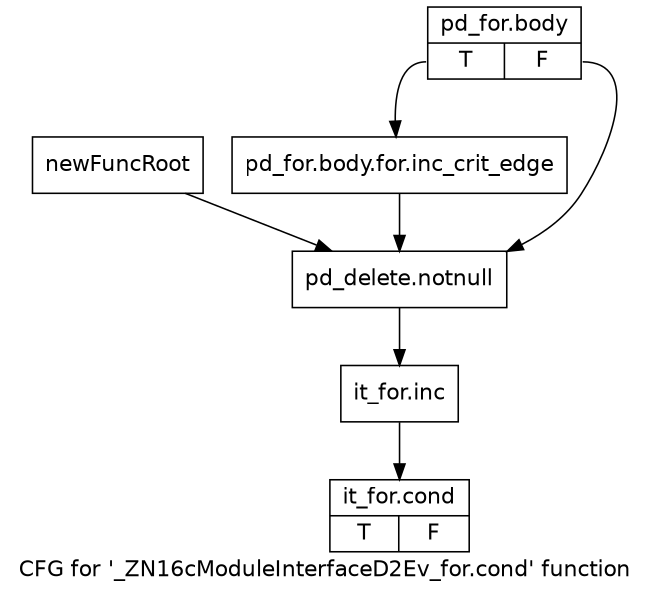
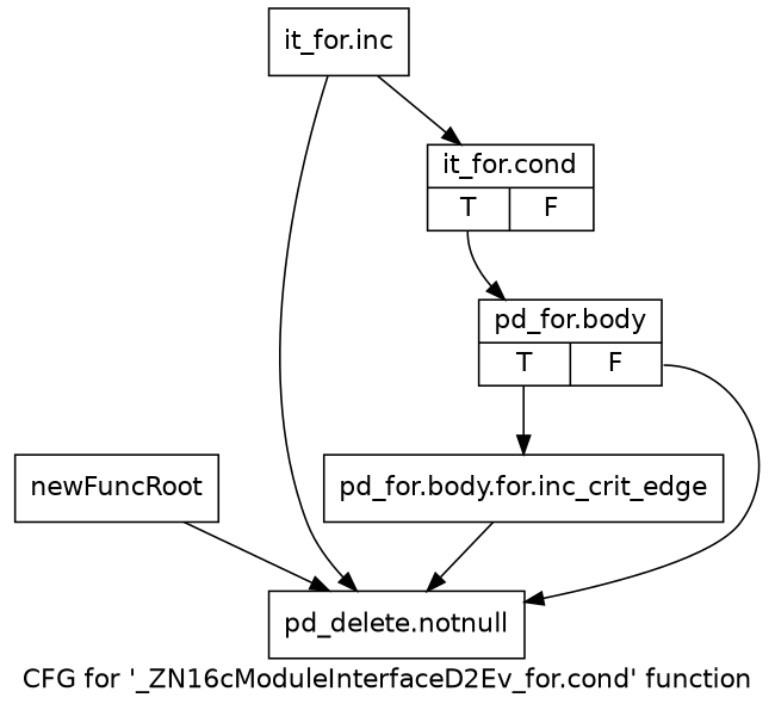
  digraph {
    fontname="DejaVu Sans"
    label="CFG for '_ZN16cModuleInterfaceD2Ev_for.cond' function"
    node [fontname="DejaVu Sans" shape=record]
    edge [fontname="DejaVu Sans"]
    n1 [label="{newFuncRoot}"]
    n2 [label="{pd_delete.notnull}"]
    n3 [label="{it_for.cond|{<s0>T|<s1>F}}"]
    n4 [label="{pd_for.body|{<s0>T|<s1>F}}"]
    n5 [label="{pd_for.body.for.inc_crit_edge}"]
    n6 [label="{it_for.inc}"]
    n1 -> n2
-   n2 -> n6
+   n6 -> n2
+   n3 -> n4 [tailport=s0]
    n4 -> n2 [tailport=s1]
    n4 -> n5 [tailport=s0]
    n5 -> n2
    n6 -> n3
  }
